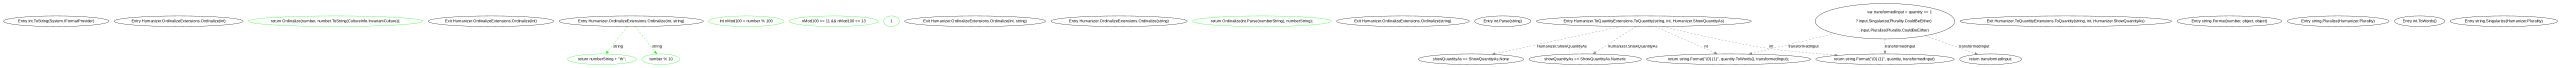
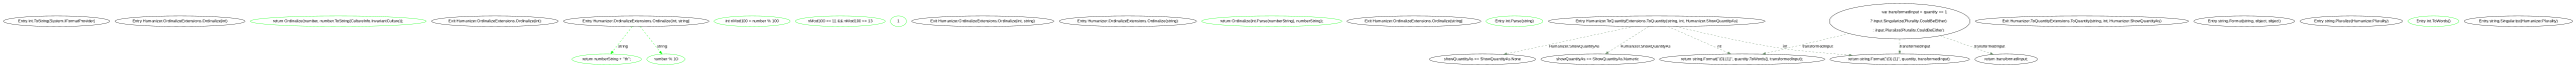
  digraph {
    fontname="Liberation Sans"
    node [cluster="Humanizer.ToQuantityExtensions.ToQuantity(string, int, Humanizer.ShowQuantityAs)" file="OrdinalizeExtensions.cs" fontname="Liberation Sans" span="0-0"]
    edge [color=darkseagreen4 fontname="Liberation Sans" style=dashed]
    n1 [cluster="int.ToString(System.IFormatProvider)" label="Entry int.ToString(System.IFormatProvider)"]
    n2 [cluster="Humanizer.OrdinalizeExtensions.Ordinalize(int)" label="Entry Humanizer.OrdinalizeExtensions.Ordinalize(int)" span="25-25"]
    n3 [cluster="Humanizer.OrdinalizeExtensions.Ordinalize(int)" color=green community=0 label="return Ordinalize(number, number.ToString(CultureInfo.InvariantCulture));" prediction=0 span="27-27"]
    n4 [cluster="Humanizer.OrdinalizeExtensions.Ordinalize(int)" label="Exit Humanizer.OrdinalizeExtensions.Ordinalize(int)" span="25-25"]
    n5 [cluster="Humanizer.OrdinalizeExtensions.Ordinalize(int, string)" label="Entry Humanizer.OrdinalizeExtensions.Ordinalize(int, string)" span="30-30"]
    n6 [cluster="Humanizer.OrdinalizeExtensions.Ordinalize(int, string)" color=green community=0 label="return numberString + ''th'';" prediction=2 span="36-36"]
    n7 [cluster="Humanizer.OrdinalizeExtensions.Ordinalize(int, string)" color=green community=0 label="number % 10" prediction=2 span="39-39"]
    n8 [cluster="Humanizer.OrdinalizeExtensions.Ordinalize(int, string)" color=green community=0 label="int nMod100 = number % 100" prediction=1 span="32-32"]
    n9 [cluster="Humanizer.OrdinalizeExtensions.Ordinalize(int, string)" color=green community=0 label="nMod100 >= 11 && nMod100 <= 13" prediction=4 span="34-34"]
    n10 [cluster="Humanizer.OrdinalizeExtensions.Ordinalize(int, string)" color=green community=0 label=1 prediction=5 span="41-41"]
    n11 [cluster="Humanizer.OrdinalizeExtensions.Ordinalize(int, string)" label="Exit Humanizer.OrdinalizeExtensions.Ordinalize(int, string)" span="30-30"]
    n12 [cluster="Humanizer.OrdinalizeExtensions.Ordinalize(string)" label="Entry Humanizer.OrdinalizeExtensions.Ordinalize(string)" span="15-15"]
    n13 [cluster="Humanizer.OrdinalizeExtensions.Ordinalize(string)" color=green community=0 label="return Ordinalize(int.Parse(numberString), numberString);" prediction=6 span="17-17"]
    n14 [cluster="Humanizer.OrdinalizeExtensions.Ordinalize(string)" label="Exit Humanizer.OrdinalizeExtensions.Ordinalize(string)" span="15-15"]
-   n15 [cluster="int.Parse(string)" label="Entry int.Parse(string)"]
+   n15 [cluster="int.Parse(string)" label="Entry int.Parse(string)" color=green]
    n16 [file="OrdinalizeTests.cs" label="Entry Humanizer.ToQuantityExtensions.ToQuantity(string, int, Humanizer.ShowQuantityAs)" span="45-45"]
    n17 [file="OrdinalizeTests.cs" label="showQuantityAs == ShowQuantityAs.None" span="51-51"]
    n18 [file="OrdinalizeTests.cs" label="showQuantityAs == ShowQuantityAs.Numeric" span="54-54"]
    n19 [file="OrdinalizeTests.cs" label="return string.Format(''{0} {1}'', quantity, transformedInput);" span="55-55"]
    n20 [file="OrdinalizeTests.cs" label="return string.Format(''{0} {1}'', quantity.ToWords(), transformedInput);" span="57-57"]
    n21 [file="OrdinalizeTests.cs" label="var transformedInput = quantity == 1\r\n                ? input.Singularize(Plurality.CouldBeEither)\r\n                : input.Pluralize(Plurality.CouldBeEither)" span="47-49"]
    n22 [file="OrdinalizeTests.cs" label="return transformedInput;" span="52-52"]
    n23 [file="OrdinalizeTests.cs" label="Exit Humanizer.ToQuantityExtensions.ToQuantity(string, int, Humanizer.ShowQuantityAs)" span="45-45"]
-   n24 [cluster="string.Format(string, object, object)" file="OrdinalizeTests.cs" label="Entry string.Format(number, object, object)"]
+   n24 [cluster="string.Format(string, object, object)" file="OrdinalizeTests.cs" label="Entry string.Format(string, object, object)"]
    n25 [cluster="string.Pluralize(Humanizer.Plurality)" file="OrdinalizeTests.cs" label="Entry string.Pluralize(Humanizer.Plurality)" span="170-170"]
-   n26 [cluster="int.ToWords()" file="OrdinalizeTests.cs" label="Entry int.ToWords()" span="32-32"]
+   n26 [cluster="int.ToWords()" file="OrdinalizeTests.cs" label="Entry int.ToWords()" span="32-32" color=green]
    n27 [cluster="string.Singularize(Humanizer.Plurality)" file="OrdinalizeTests.cs" label="Entry string.Singularize(Humanizer.Plurality)" span="194-194"]
    n5 -> n6 [color=green label=string]
    n5 -> n7 [color=green label=string]
    n16 -> n17 [label="Humanizer.ShowQuantityAs"]
    n16 -> n18 [label="Humanizer.ShowQuantityAs"]
    n16 -> n19 [label=int]
    n16 -> n20 [label=int]
    n21 -> n19 [label=transformedInput]
    n21 -> n20 [label=transformedInput]
    n21 -> n22 [label=transformedInput]
  }
